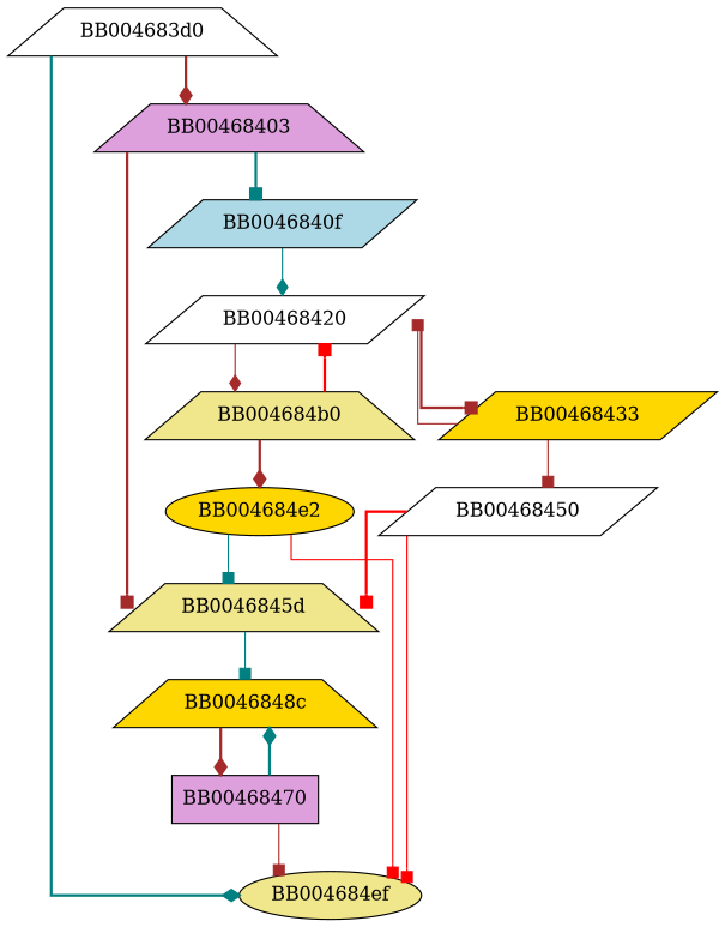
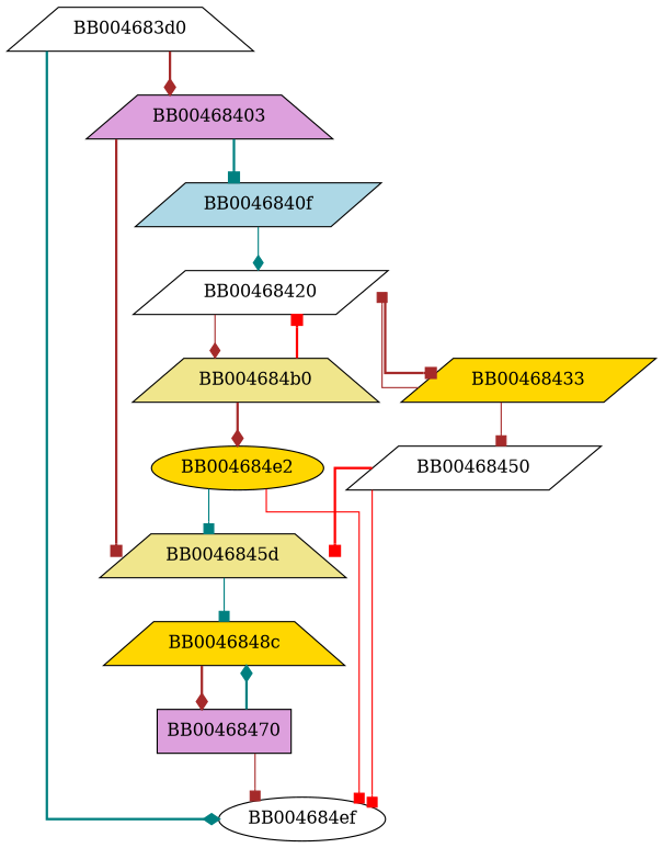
  digraph {
    splines=ortho
    node [fillcolor=white shape=trapezium style=filled]
    edge [arrowhead=box color=brown style=bold]
-   BB004684ef [fillcolor=khaki shape=ellipse]
+   BB004684ef [shape=ellipse]
    BB004683d0
    BB00468403 [fillcolor=plum]
    BB0046845d [fillcolor=khaki]
    BB0046840f [fillcolor=lightblue shape=parallelogram]
    BB0046848c [fillcolor=gold]
    BB00468420 [shape=parallelogram]
    BB00468470 [fillcolor=plum shape=box]
    BB004684b0 [fillcolor=khaki]
    BB00468433 [fillcolor=gold shape=parallelogram]
    BB004684e2 [fillcolor=gold shape=ellipse]
    BB00468450 [shape=parallelogram]
    BB004683d0 -> BB004684ef [arrowhead=diamond color=teal]
    BB004683d0 -> BB00468403 [arrowhead=diamond]
    BB00468403 -> BB0046845d
    BB00468403 -> BB0046840f [color=teal]
    BB0046845d -> BB0046848c [color=teal style=solid]
    BB0046840f -> BB00468420 [arrowhead=diamond color=teal style=solid]
    BB0046848c -> BB00468470 [arrowhead=diamond]
    BB00468420 -> BB004684b0 [arrowhead=diamond style=solid]
    BB00468420 -> BB00468433
    BB00468470 -> BB004684ef [style=solid]
    BB00468470 -> BB0046848c [arrowhead=diamond color=teal]
    BB004684b0 -> BB00468420 [color=red]
    BB004684b0 -> BB004684e2 [arrowhead=diamond]
    BB00468433 -> BB00468420 [style=solid]
    BB00468433 -> BB00468450 [style=solid]
    BB004684e2 -> BB004684ef [color=red style=solid]
    BB004684e2 -> BB0046845d [color=teal style=solid]
    BB00468450 -> BB004684ef [color=red style=solid]
    BB00468450 -> BB0046845d [color=red]
  }
